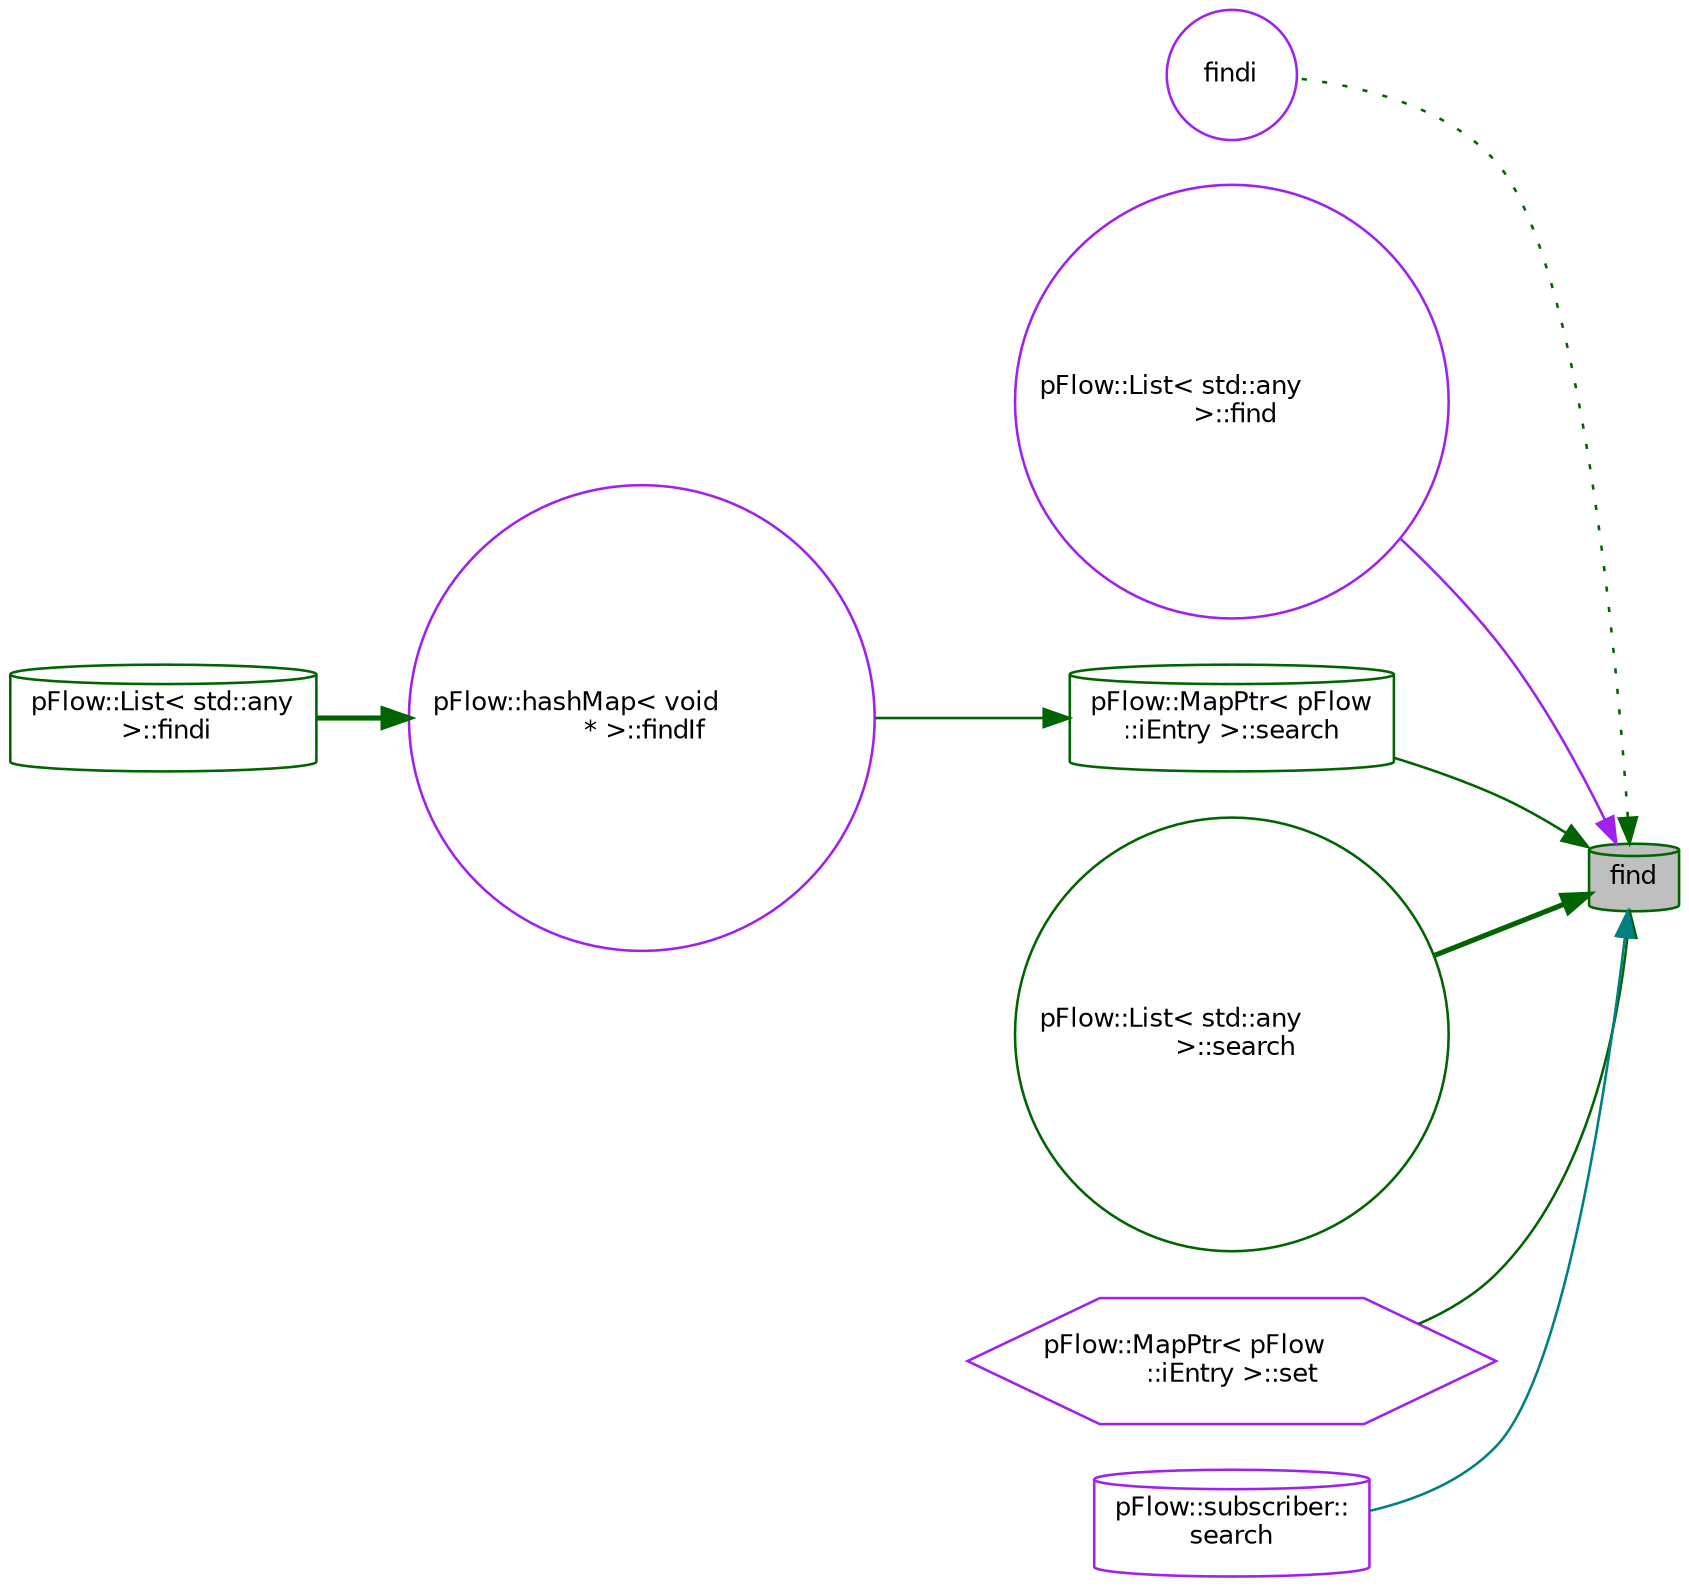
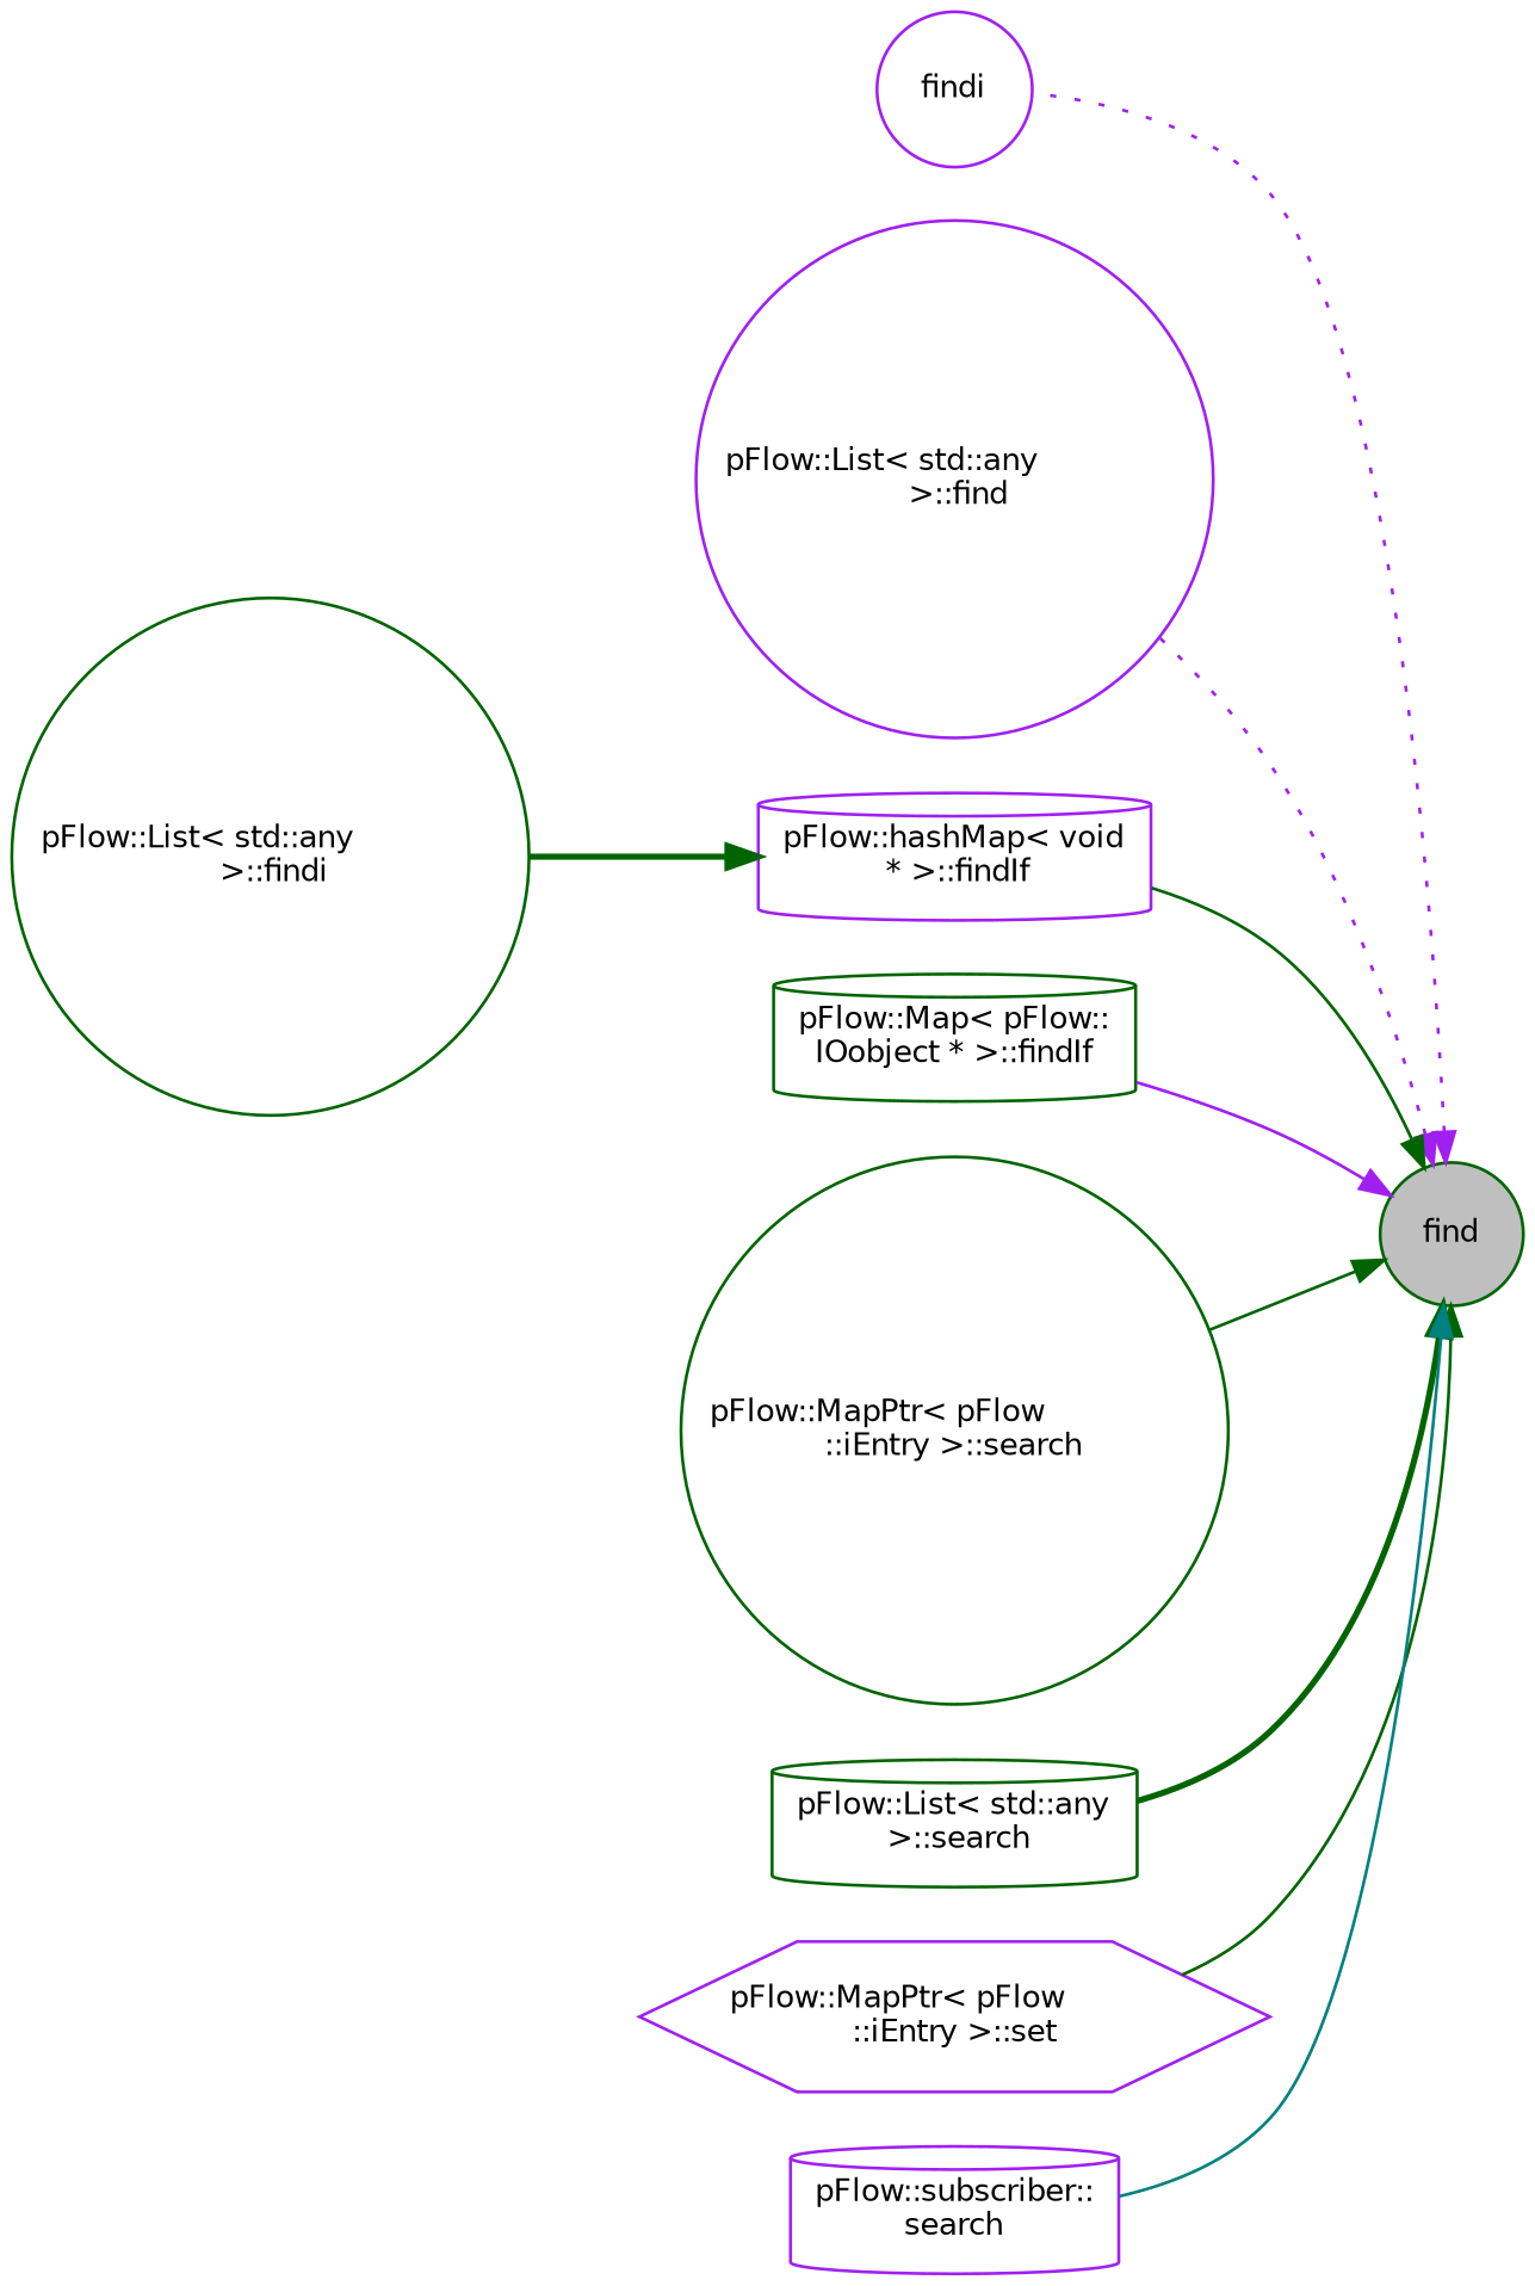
  digraph {
    rankdir=RL
    node [color=darkgreen fillcolor=white fontname=Helvetica fontsize=10 shape=circle style=filled]
    edge [color=darkgreen dir=back fontname=Helvetica fontsize=10 labelfontname=Helvetica labelfontsize=10 style=solid]
-   n1 [fillcolor=grey75 fontcolor=black height=0.2 label=find shape=cylinder width=0.4]
+   n1 [fillcolor=grey75 fontcolor=black height=0.2 label=find width=0.4]
    n2 [color=purple height=0.2 label=findi width=0.4]
    n3 [color=purple height=0.2 label="pFlow::List\< std::any\l \>::find" width=0.4]
-   n4 [color=purple height=0.2 label="pFlow::hashMap\< void\l * \>::findIf" width=0.4]
-   n6 [height=0.2 label="pFlow::MapPtr\< pFlow\l::iEntry \>::search" shape=cylinder width=0.4]
-   n7 [height=0.2 label="pFlow::List\< std::any\l \>::search" width=0.4]
+   n4 [color=purple height=0.2 label="pFlow::hashMap\< void\l * \>::findIf" shape=cylinder width=0.4]
+   n5 [height=0.2 label="pFlow::Map\< pFlow::\lIOobject * \>::findIf" shape=cylinder width=0.4]
+   n6 [height=0.2 label="pFlow::MapPtr\< pFlow\l::iEntry \>::search" width=0.4]
+   n7 [height=0.2 label="pFlow::List\< std::any\l \>::search" shape=cylinder width=0.4]
    n8 [color=purple height=0.2 label="pFlow::MapPtr\< pFlow\l::iEntry \>::set" shape=hexagon width=0.4]
    n9 [color=purple height=0.2 label="pFlow::subscriber::\lsearch" shape=cylinder width=0.4]
-   n10 [height=0.2 label="pFlow::List\< std::any\l \>::findi" shape=cylinder width=0.4]
-   n1 -> n2 [style=dotted]
-   n1 -> n3 [color=purple]
-   n6 -> n4
+   n10 [height=0.2 label="pFlow::List\< std::any\l \>::findi" width=0.4]
+   n1 -> n2 [color=purple style=dotted]
+   n1 -> n3 [color=purple style=dotted]
+   n1 -> n4
+   n1 -> n5 [color=purple]
    n1 -> n6
    n1 -> n7 [style=bold]
    n1 -> n8
    n1 -> n9 [color=teal]
    n4 -> n10 [style=bold]
  }
